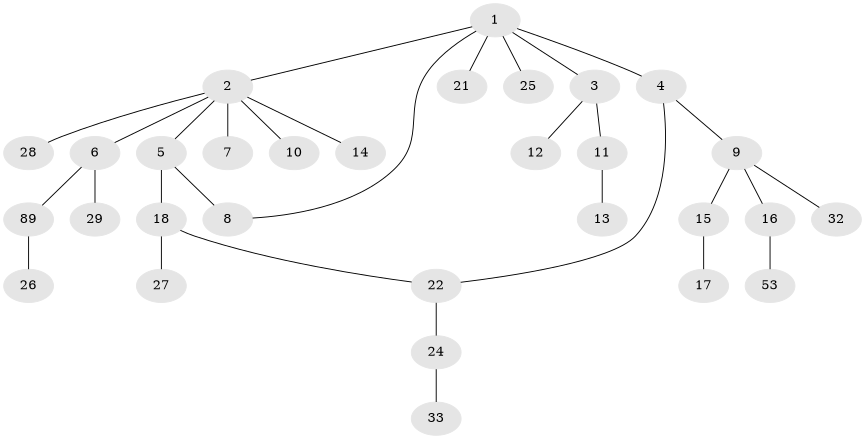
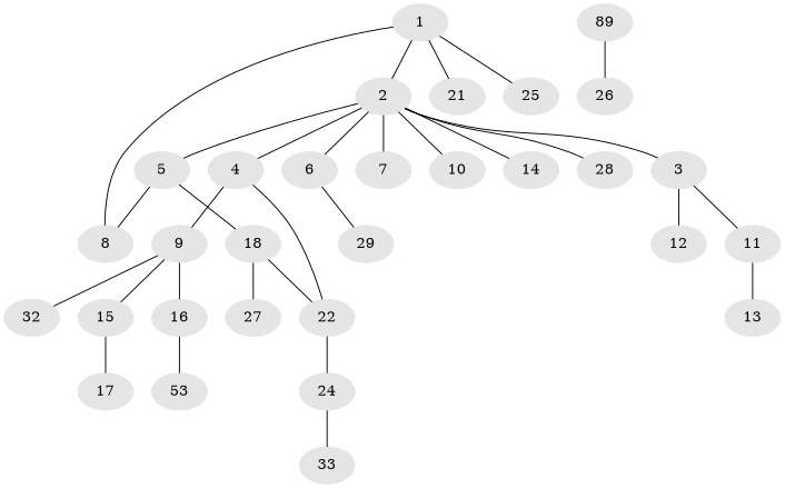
  graph {
    node [color=gray90 style=filled]
    edge [weight=1.0]
    1
    2
    8
    21
    25
    3
    4
    5
    6
    7
    10
    14
    28
    11
    12
    9
    22
    18
    n19 [label=89]
    29
    13
    15
    16
    n24 [label=32]
    24
    27
    26
    17
    n29 [label=53]
    n30 [label=33]
    1 -- 2
    1 -- 8
    1 -- 21
    1 -- 25
-   1 -- 3
-   1 -- 4
+   2 -- 3
+   2 -- 4
    2 -- 5
    2 -- 6
    2 -- 7 [weight=5.0]
    2 -- 10
    2 -- 14
    2 -- 28
    3 -- 11
    3 -- 12 [weight=2.0]
    4 -- 9
    4 -- 22
    5 -- 8 [weight=2.0]
    5 -- 18
-   6 -- n19
    6 -- 29
    11 -- 13
    9 -- 15
    9 -- 16
    9 -- n24
    22 -- 24
    18 -- 22
    18 -- 27
    n19 -- 26
    15 -- 17
    16 -- n29 [weight=3.0]
    24 -- n30
  }
